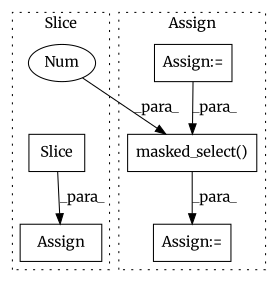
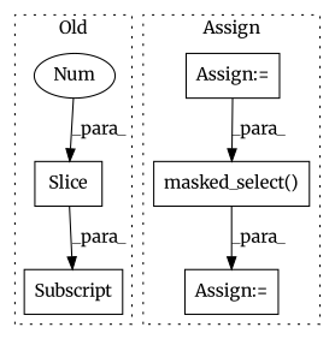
  digraph {
    fontname=Merriweather
    node [a=68 fontname=Merriweather l=1 s=3553 shape=box]
    edge [fontname=Merriweather]
    n1 [a=80 label=Slice]
    n2 [a=76 label=Num shape=ellipse]
-   n3 [a=63 l="34,0" label=Assign s="3544,0"]
+   n3 [a=63 l="34,0" label=Subscript s="3544,0"]
    n4 [a=75 l="20,1" label="masked_select()" s="2735,2780"]
    n5 [l=3 label="Assign:=" s=2632]
    n6 [l=3 label="Assign:=" s=2732]
    subgraph cluster_1 {
-     label=Slice
+     label=Old
      style=dotted
      n1
      n2
      n3
    }
    subgraph cluster_2 {
      label=Assign
      style=dotted
      n4
      n5
      n6
    }
    n1 -> n3 [label=_para_]
-   n2 -> n4 [label=_para_]
+   n2 -> n1 [label=_para_]
    n4 -> n6 [label=_para_]
    n5 -> n4 [label=_para_]
  }
